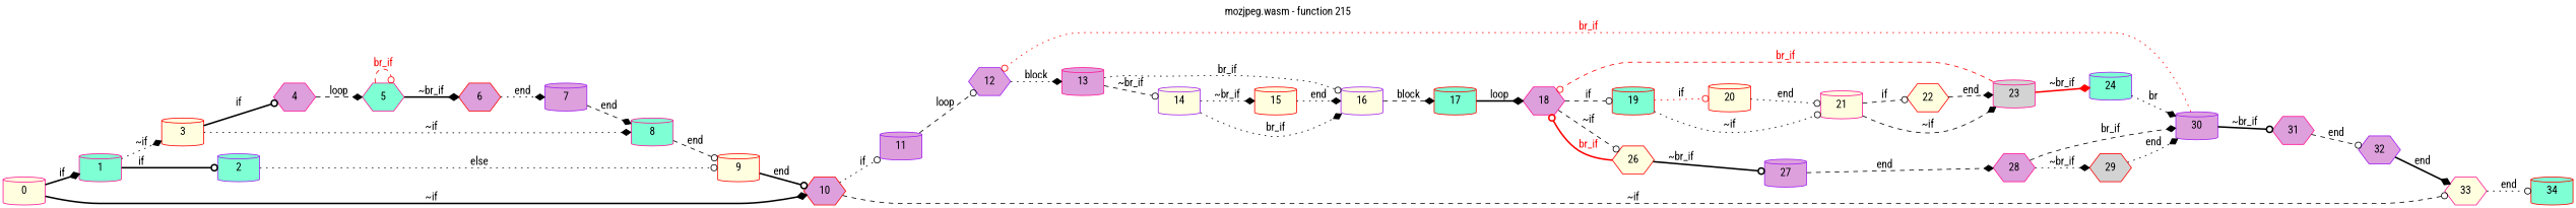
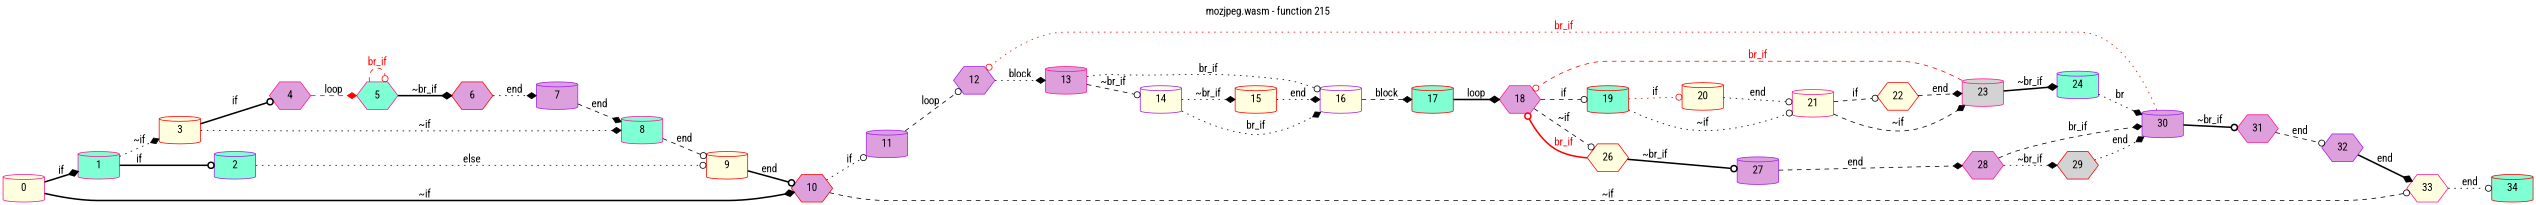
  digraph {
    fontname="Roboto Condensed"
    label="mozjpeg.wasm - function 215"
    labelfontcolor=black
    labelfontname=Helvetica
    labelfontsize=16
    labelloc=t
    rankdir=LR
    node [color=deeppink fillcolor=plum fontname="Roboto Condensed" shape=cylinder style=filled]
    edge [arrowhead=odot fontname="Roboto Condensed" style=dotted]
    0 [fillcolor=lightyellow]
    1 [fillcolor=aquamarine]
    10 [color=red shape=hexagon]
    2 [color=purple fillcolor=aquamarine]
    3 [color=red fillcolor=lightyellow]
    11 [color=purple]
    33 [fillcolor=lightyellow shape=hexagon]
    34 [color=red fillcolor=aquamarine]
    9 [color=red fillcolor=lightyellow]
    4 [shape=hexagon]
    8 [fillcolor=aquamarine]
    12 [color=purple shape=hexagon]
    5 [fillcolor=aquamarine shape=hexagon]
    6 [color=red shape=hexagon]
    7 [color=purple]
    13
    14 [color=purple fillcolor=lightyellow]
    16 [color=purple fillcolor=lightyellow]
    15 [color=red fillcolor=lightyellow]
    17 [color=red fillcolor=aquamarine]
    18 [shape=hexagon]
    19 [color=red fillcolor=aquamarine]
    26 [color=red fillcolor=lightyellow shape=hexagon]
    20 [color=red fillcolor=lightyellow]
    21 [fillcolor=lightyellow]
    27 [color=purple]
    22 [color=red fillcolor=lightyellow shape=hexagon]
    23 [fillcolor=lightgrey]
    28 [shape=hexagon]
    24 [color=purple fillcolor=aquamarine]
    30 [color=purple]
    31 [shape=hexagon]
    32 [color=purple shape=hexagon]
    29 [color=red fillcolor=lightgrey shape=hexagon]
    0 -> 1 [arrowhead=diamond label=if style=bold]
    0 -> 10 [arrowhead=diamond label="~if" style=bold]
    1 -> 2 [label=if style=bold]
    1 -> 3 [arrowhead=diamond label="~if"]
    10 -> 11 [label=if]
    10 -> 33 [label="~if" style=dashed]
    2 -> 9 [label=else]
    3 -> 4 [label=if style=bold]
    3 -> 8 [arrowhead=diamond label="~if"]
    11 -> 12 [label=loop style=dashed]
    33 -> 34 [label=end]
    9 -> 10 [label=end style=bold]
-   4 -> 5 [arrowhead=diamond label=loop style=dashed]
+   4 -> 5 [arrowhead=diamond label=loop style=dashed color=red]
    8 -> 9 [label=end style=dashed]
    12 -> 13 [arrowhead=diamond label=block]
    5 -> 5 [color=red fontcolor=red label=br_if style=dashed]
    5 -> 6 [arrowhead=diamond label="~br_if" style=bold]
    6 -> 7 [arrowhead=diamond label=end]
    7 -> 8 [arrowhead=diamond label=end style=dashed]
    13 -> 14 [label="~br_if" style=dashed]
    13 -> 16 [label=br_if]
    14 -> 16 [arrowhead=diamond label=br_if]
    14 -> 15 [arrowhead=diamond label="~br_if"]
    16 -> 17 [arrowhead=diamond label=block style=dashed]
    15 -> 16 [arrowhead=diamond label=end]
    17 -> 18 [arrowhead=diamond label=loop style=bold]
    18 -> 19 [label=if style=dashed]
    18 -> 26 [label="~if" style=dashed]
    19 -> 20 [color=red label=if]
    19 -> 21 [label="~if"]
    26 -> 18 [color=red fontcolor=red label=br_if style=bold]
    26 -> 27 [label="~br_if" style=bold]
    20 -> 21 [label=end]
    21 -> 22 [label=if style=dashed]
    21 -> 23 [arrowhead=diamond label="~if" style=dashed]
    27 -> 28 [arrowhead=diamond label=end style=dashed]
    22 -> 23 [arrowhead=diamond label=end style=dashed]
    23 -> 18 [color=red fontcolor=red label=br_if style=dashed]
-   23 -> 24 [arrowhead=diamond label="~br_if" style=bold color=red]
+   23 -> 24 [arrowhead=diamond label="~br_if" style=bold]
    28 -> 30 [arrowhead=diamond label=br_if style=dashed]
    28 -> 29 [arrowhead=diamond label="~br_if"]
    24 -> 30 [arrowhead=diamond label=br]
    30 -> 12 [color=red fontcolor=red label=br_if]
    30 -> 31 [label="~br_if" style=bold]
    31 -> 32 [label=end style=dashed]
    32 -> 33 [arrowhead=diamond label=end style=bold]
    29 -> 30 [arrowhead=diamond label=end]
  }
